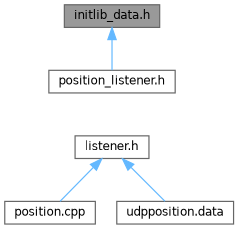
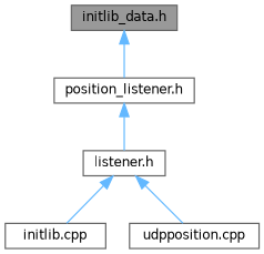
  digraph {
    node [color=grey40 fillcolor=white fontname=Helvetica fontsize=10 shape=box style=filled]
    edge [color=steelblue1 dir=back fontname=Helvetica fontsize=10 labelfontname=Helvetica labelfontsize=10 style=solid]
    n1 [color=gray40 fillcolor=grey60 fontcolor=black height=0.2 label="initlib_data.h" width=0.4]
    n2 [height=0.2 label="position_listener.h" width=0.4]
    n3 [height=0.2 label="listener.h" width=0.4]
-   n4 [height=0.2 label="position.cpp" width=0.4]
-   n5 [height=0.2 label="udpposition.data" width=0.4]
+   n4 [height=0.2 label="initlib.cpp" width=0.4]
+   n5 [height=0.2 label="udpposition.cpp" width=0.4]
    n1 -> n2
+   n2 -> n3
    n3 -> n4
    n3 -> n5
  }
